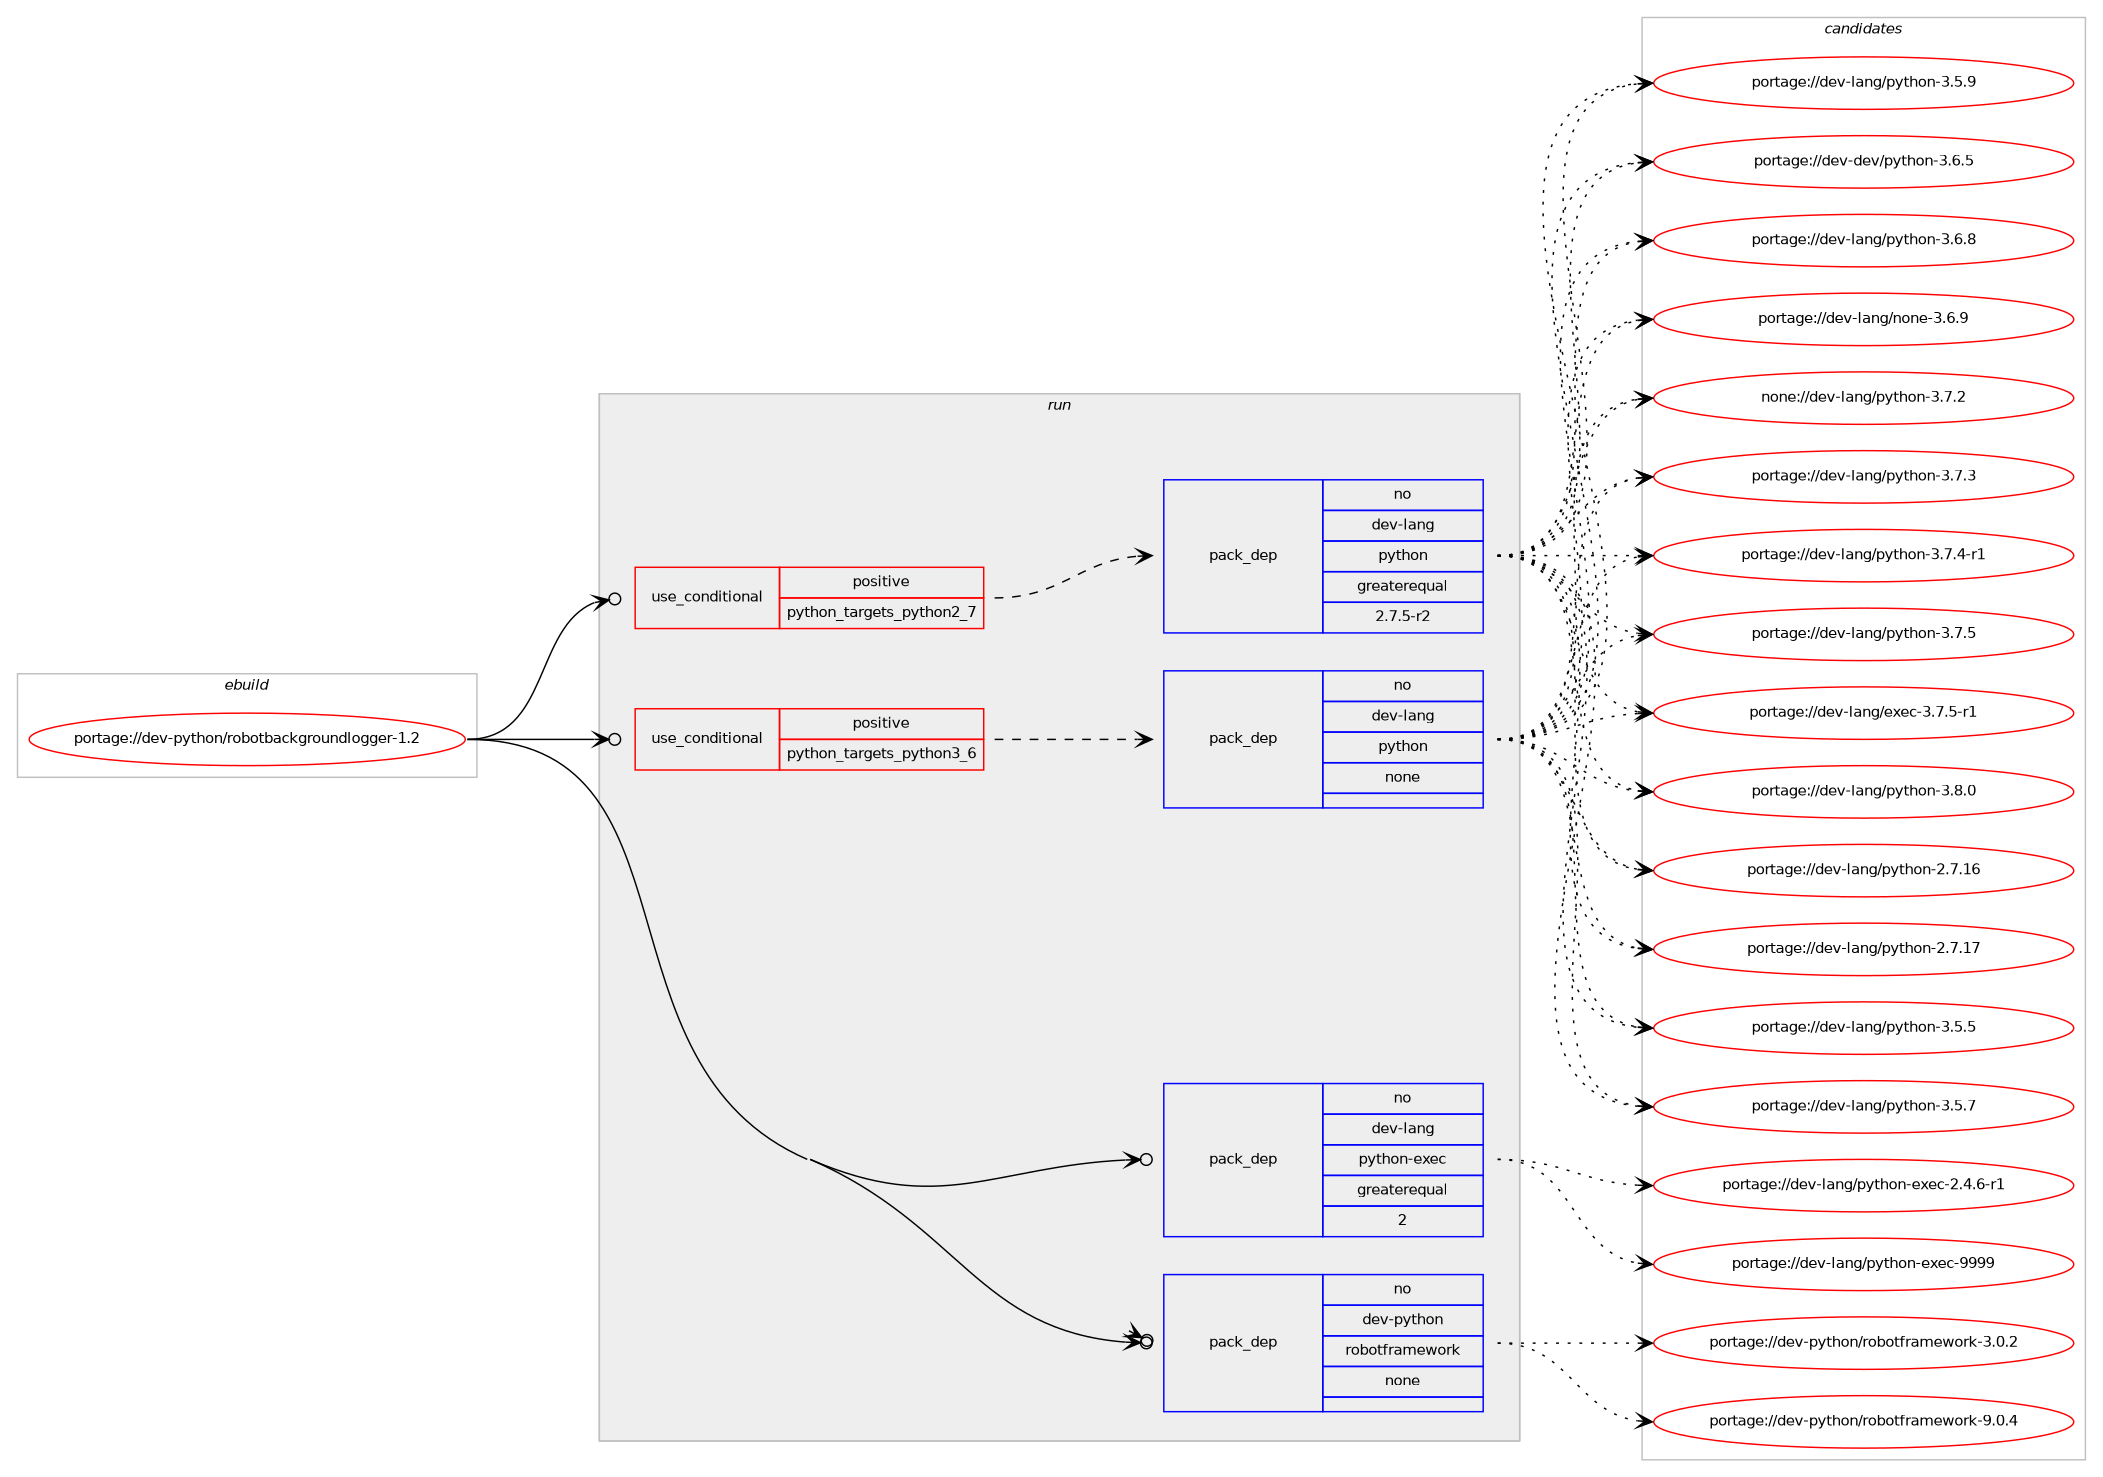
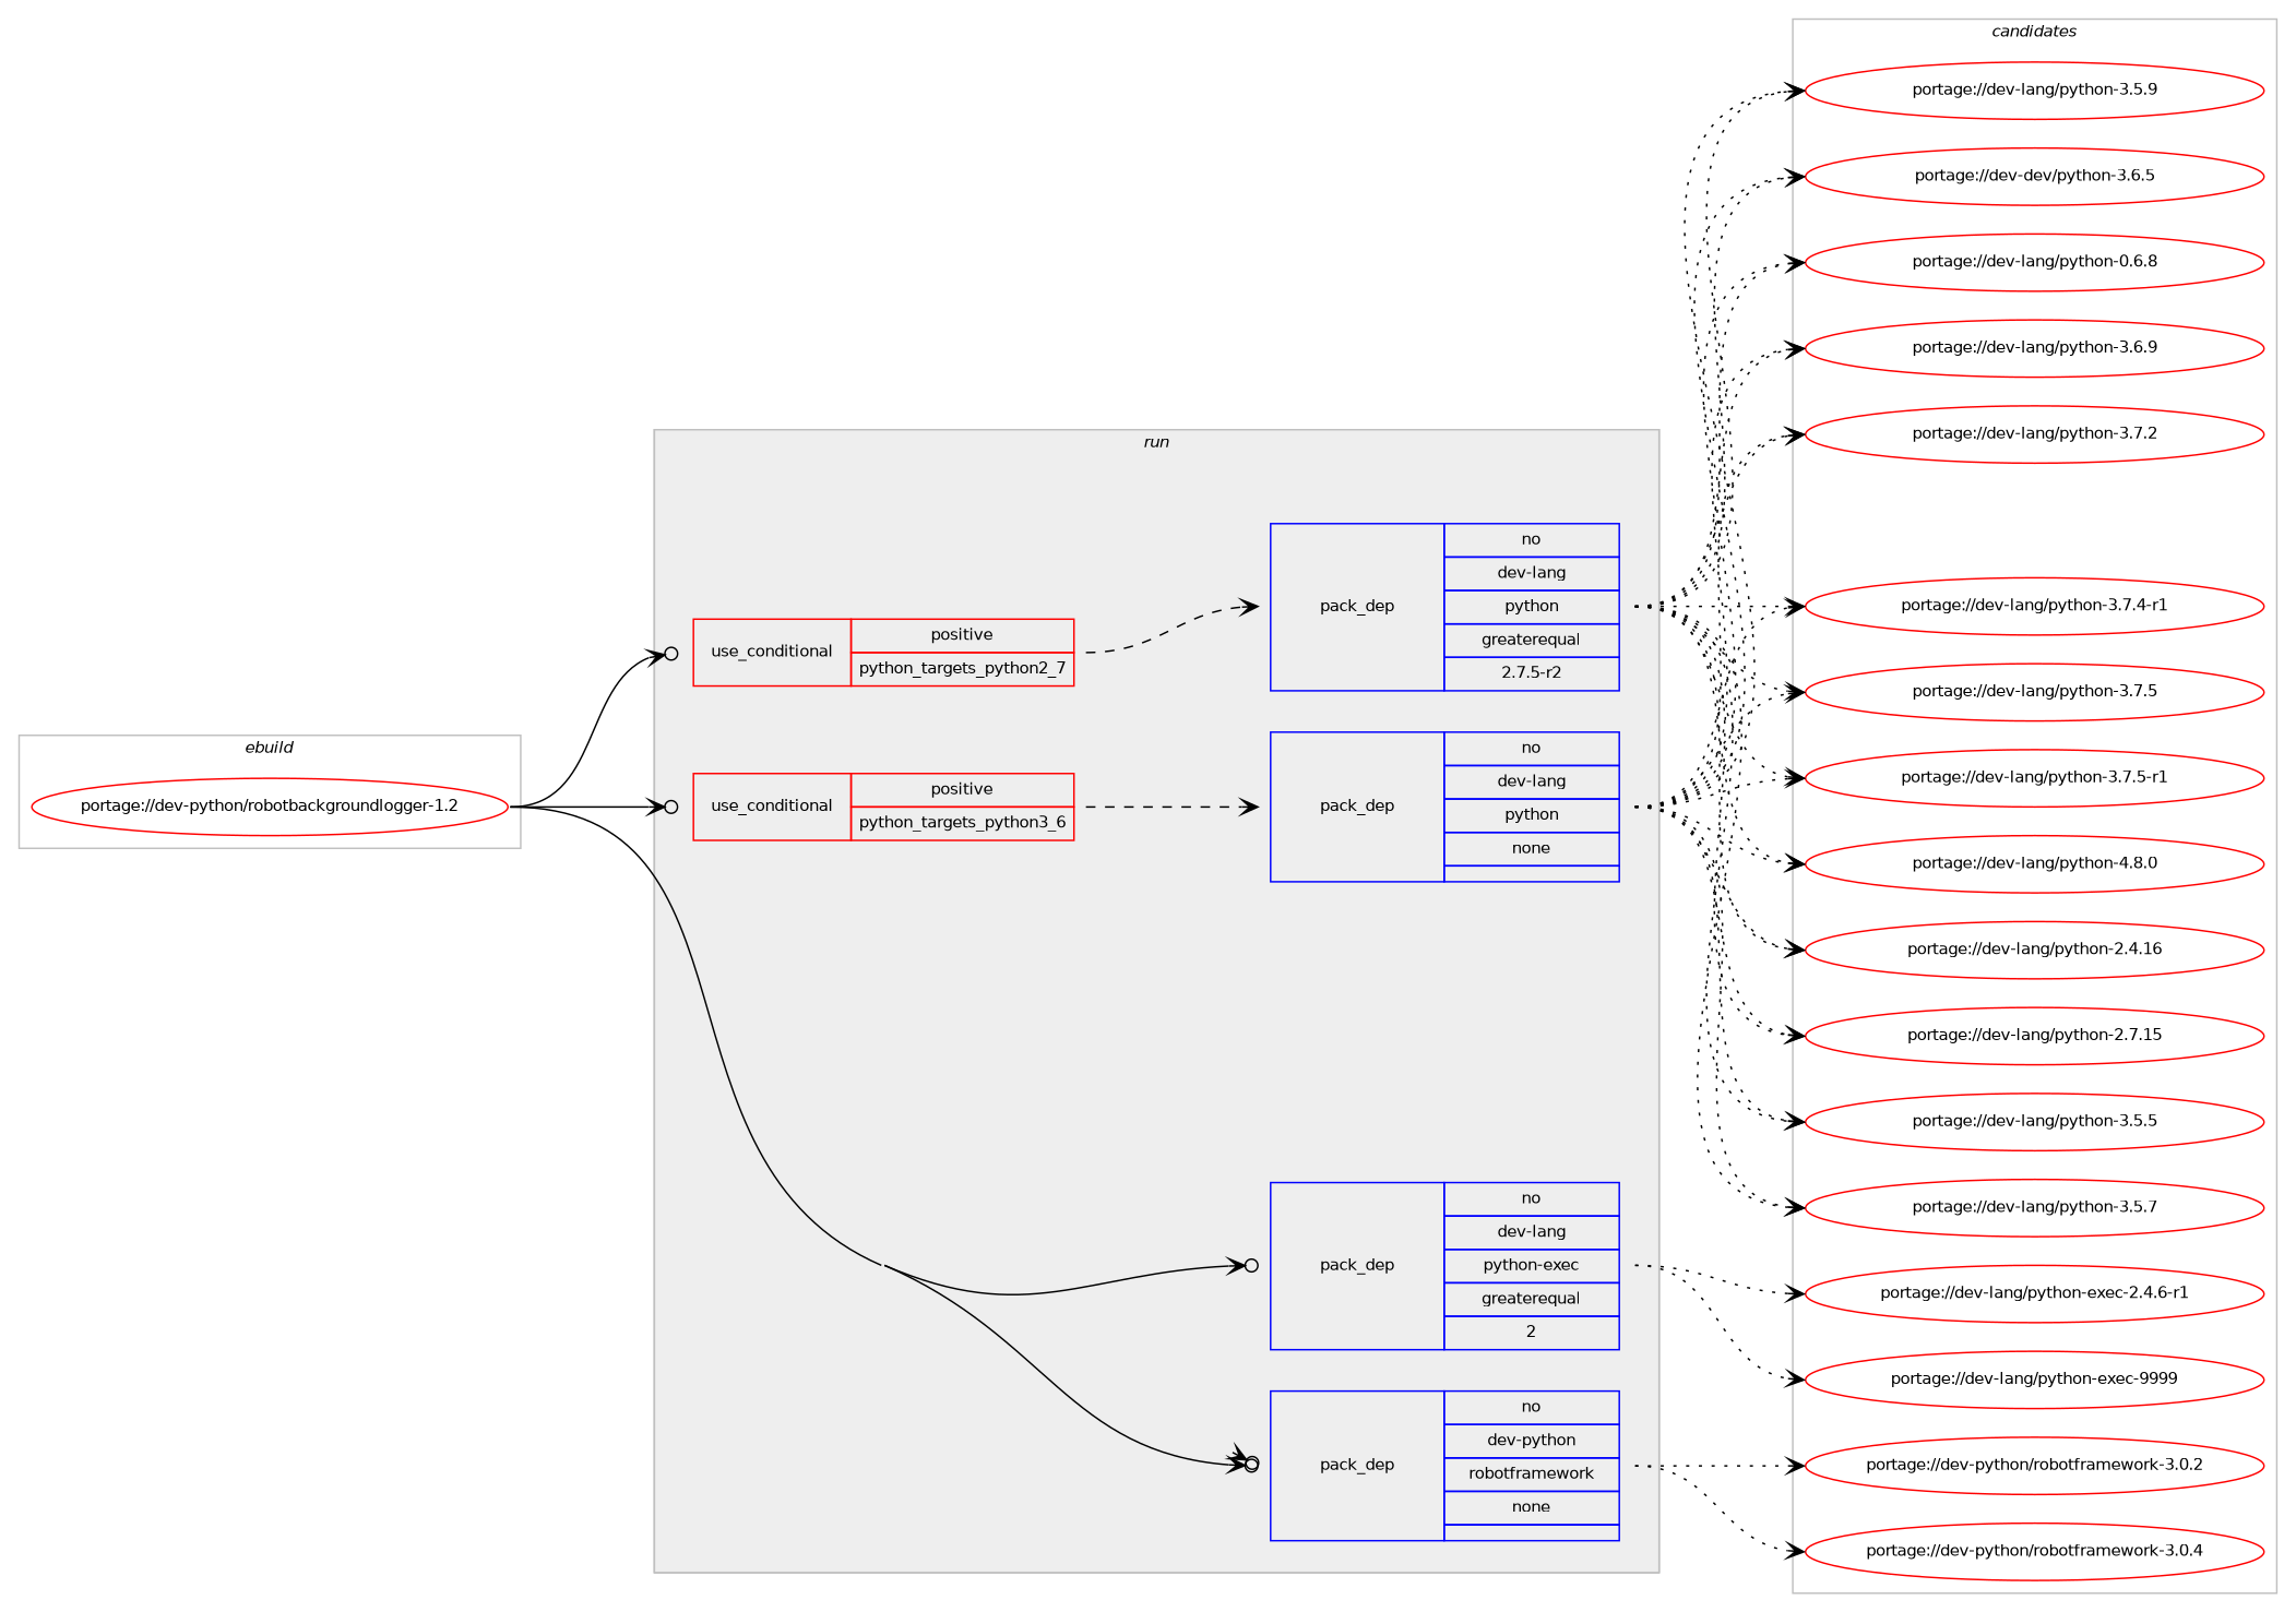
  digraph {
    compound=true
    concentrate=true
    fontname=Helvetica
    fontsize=10
    newrank=true
    rankdir=LR
    ranksep=1.5
    node [color=red fontname=Helvetica fontsize=10]
    edge [arrowhead=vee headport=w style=dotted tailport=e weight=100]
    n1 [label="portage://dev-python/robotbackgroundlogger-1.2" width=4]
    n2 [color=blue label=<<TABLE BORDER="0" CELLBORDER="1" CELLSPACING="0" CELLPADDING="4" WIDTH="220"><TR><TD ROWSPAN="6" CELLPADDING="30">pack_dep</TD></TR><TR><TD WIDTH="110">no</TD></TR><TR><TD>dev-lang</TD></TR><TR><TD>python</TD></TR><TR><TD>greaterequal</TD></TR><TR><TD>2.7.5-r2</TD></TR></TABLE>> shape=none]
    n3 [label=<<TABLE BORDER="0" CELLBORDER="1" CELLSPACING="0" CELLPADDING="4"><TR><TD ROWSPAN="3" CELLPADDING="10">use_conditional</TD></TR><TR><TD>positive</TD></TR><TR><TD>python_targets_python2_7</TD></TR></TABLE>> shape=none]
    n4 [color=blue label=<<TABLE BORDER="0" CELLBORDER="1" CELLSPACING="0" CELLPADDING="4" WIDTH="220"><TR><TD ROWSPAN="6" CELLPADDING="30">pack_dep</TD></TR><TR><TD WIDTH="110">no</TD></TR><TR><TD>dev-lang</TD></TR><TR><TD>python</TD></TR><TR><TD>none</TD></TR><TR><TD></TD></TR></TABLE>> shape=none]
    n5 [label=<<TABLE BORDER="0" CELLBORDER="1" CELLSPACING="0" CELLPADDING="4"><TR><TD ROWSPAN="3" CELLPADDING="10">use_conditional</TD></TR><TR><TD>positive</TD></TR><TR><TD>python_targets_python3_6</TD></TR></TABLE>> shape=none]
    n6 [color=blue label=<<TABLE BORDER="0" CELLBORDER="1" CELLSPACING="0" CELLPADDING="4" WIDTH="220"><TR><TD ROWSPAN="6" CELLPADDING="30">pack_dep</TD></TR><TR><TD WIDTH="110">no</TD></TR><TR><TD>dev-lang</TD></TR><TR><TD>python-exec</TD></TR><TR><TD>greaterequal</TD></TR><TR><TD>2</TD></TR></TABLE>> shape=none]
    n7 [color=blue label=<<TABLE BORDER="0" CELLBORDER="1" CELLSPACING="0" CELLPADDING="4" WIDTH="220"><TR><TD ROWSPAN="6" CELLPADDING="30">pack_dep</TD></TR><TR><TD WIDTH="110">no</TD></TR><TR><TD>dev-python</TD></TR><TR><TD>robotframework</TD></TR><TR><TD>none</TD></TR><TR><TD></TD></TR></TABLE>> shape=none]
-   n8 [label="portage://dev-lang/python-2.7.16" width=4]
-   n9 [label="portage://dev-lang/python-2.7.17" width=4]
+   n8 [label="portage://dev-lang/python-2.4.16" width=4]
+   n9 [label="portage://dev-lang/python-2.7.15" width=4]
    n10 [label="portage://dev-lang/python-3.5.5" width=4]
    n11 [label="portage://dev-lang/python-3.5.7" width=4]
    n12 [label="portage://dev-lang/python-3.5.9" width=4]
    n13 [label="portage://dev-dev/python-3.6.5" width=4]
-   n14 [label="portage://dev-lang/python-3.6.8" width=4]
-   n15 [label="portage://dev-lang/none-3.6.9" width=4]
-   n16 [label="none://dev-lang/python-3.7.2" width=4]
-   n17 [label="portage://dev-lang/python-3.7.3" width=4]
+   n14 [label="portage://dev-lang/python-0.6.8" width=4]
+   n15 [label="portage://dev-lang/python-3.6.9" width=4]
+   n16 [label="portage://dev-lang/python-3.7.2" width=4]
    n18 [label="portage://dev-lang/python-3.7.4-r1" width=4]
    n19 [label="portage://dev-lang/python-3.7.5" width=4]
-   n20 [label="portage://dev-lang/exec-3.7.5-r1" width=4]
-   n21 [label="portage://dev-lang/python-3.8.0" width=4]
+   n20 [label="portage://dev-lang/python-3.7.5-r1" width=4]
+   n21 [label="portage://dev-lang/python-4.8.0" width=4]
    n22 [label="portage://dev-lang/python-exec-2.4.6-r1" width=4]
    n23 [label="portage://dev-lang/python-exec-9999" width=4]
    n24 [label="portage://dev-python/robotframework-3.0.2" width=4]
-   n25 [label="portage://dev-python/robotframework-9.0.4" width=4]
+   n25 [label="portage://dev-python/robotframework-3.0.4" width=4]
    subgraph cluster_1 {
      color=gray
      label=<<i>ebuild</i>>
      rank=same
      n1
    }
    subgraph cluster_2 {
      color=gray
      label=<<i>dependencies</i>>
      subgraph cluster_3 {
        color=gray
        fillcolor="#eeeeee"
        label=<<i>compile</i>>
        style=filled
      }
      subgraph cluster_4 {
        color=gray
        fillcolor="#eeeeee"
        label=<<i>compile and run</i>>
        style=filled
        subgraph sub_5 {
          color=gray
          fillcolor="#eeeeee"
          label=<<i>compile and run</i>>
          style=filled
          n3
          subgraph sub_6 {
            color=gray
            fillcolor="#eeeeee"
            label=<<i>compile and run</i>>
            style=filled
            n2
          }
        }
        subgraph sub_7 {
          color=gray
          fillcolor="#eeeeee"
          label=<<i>compile and run</i>>
          style=filled
          n5
          subgraph sub_8 {
            color=gray
            fillcolor="#eeeeee"
            label=<<i>compile and run</i>>
            style=filled
            n4
          }
        }
        subgraph sub_9 {
          color=gray
          fillcolor="#eeeeee"
          label=<<i>compile and run</i>>
          style=filled
          n6
        }
        subgraph sub_10 {
          color=gray
          fillcolor="#eeeeee"
          label=<<i>compile and run</i>>
          style=filled
          n7
        }
      }
      subgraph cluster_11 {
        color=gray
        fillcolor="#eeeeee"
        label=<<i>run</i>>
        style=filled
      }
    }
    subgraph cluster_12 {
      color=gray
      label=<<i>candidates</i>>
      rank=same
      subgraph sub_13 {
        color=black
        label=<<i>candidates</i>>
        nodesep=1
        rank=same
        n8
        n9
        n10
        n11
        n12
        n13
        n14
        n15
        n16
-       n17
        n18
        n19
        n20
        n21
      }
      subgraph sub_14 {
        color=black
        label=<<i>candidates</i>>
        nodesep=1
        rank=same
        n8
        n9
        n10
        n11
        n12
        n13
        n14
        n15
        n16
-       n17
        n18
        n19
        n20
        n21
      }
      subgraph sub_15 {
        color=black
        label=<<i>candidates</i>>
        nodesep=1
        rank=same
        n22
        n23
      }
      subgraph sub_16 {
        color=black
        label=<<i>candidates</i>>
        nodesep=1
        rank=same
        n24
        n25
      }
    }
    n1 -> n3 [arrowhead=odotvee style=solid weight=20]
    n1 -> n5 [arrowhead=odotvee style=solid weight=20]
    n1 -> n6 [arrowhead=odotvee style=solid weight=20]
    n1 -> n7 [arrowhead=odotvee style=solid weight=20]
    n2 -> n8
    n2 -> n9
    n2 -> n10
    n2 -> n11
    n2 -> n12
    n2 -> n13
    n2 -> n14
    n2 -> n15
    n2 -> n16
-   n2 -> n17
    n2 -> n18
    n2 -> n19
    n2 -> n20
    n2 -> n21
    n3 -> n2 [style=dashed weight=20]
    n4 -> n8
    n4 -> n9
    n4 -> n10
    n4 -> n11
    n4 -> n12
    n4 -> n13
    n4 -> n14
    n4 -> n15
    n4 -> n16
-   n4 -> n17
    n4 -> n18
    n4 -> n19
    n4 -> n20
    n4 -> n21
    n5 -> n4 [style=dashed weight=20]
    n6 -> n22
    n6 -> n23
    n7 -> n24
    n7 -> n25
  }
